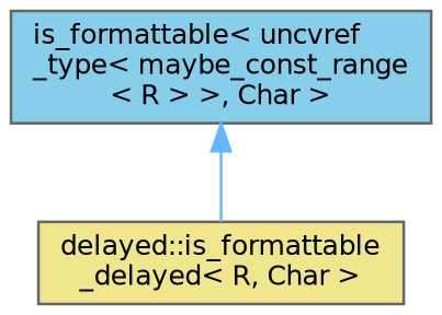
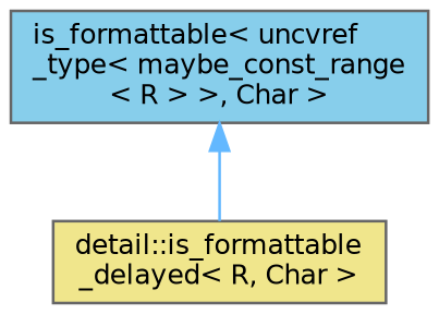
  digraph {
    node [color=gray40 fontname=Helvetica fontsize=10 shape=box style=filled]
-   n1 [fillcolor=khaki fontcolor=black height=0.2 label="delayed::is_formattable\l_delayed\< R, Char \>" width=0.4]
+   n1 [fillcolor=khaki fontcolor=black height=0.2 label="detail::is_formattable\l_delayed\< R, Char \>" width=0.4]
    n2 [fillcolor=skyblue height=0.2 label="is_formattable\< uncvref\l_type\< maybe_const_range\l\< R \> \>, Char \>" width=0.4]
    n2 -> n1 [color=steelblue1 dir=back fontname=Helvetica fontsize=10 labelfontname=Helvetica labelfontsize=10 style=solid]
  }
